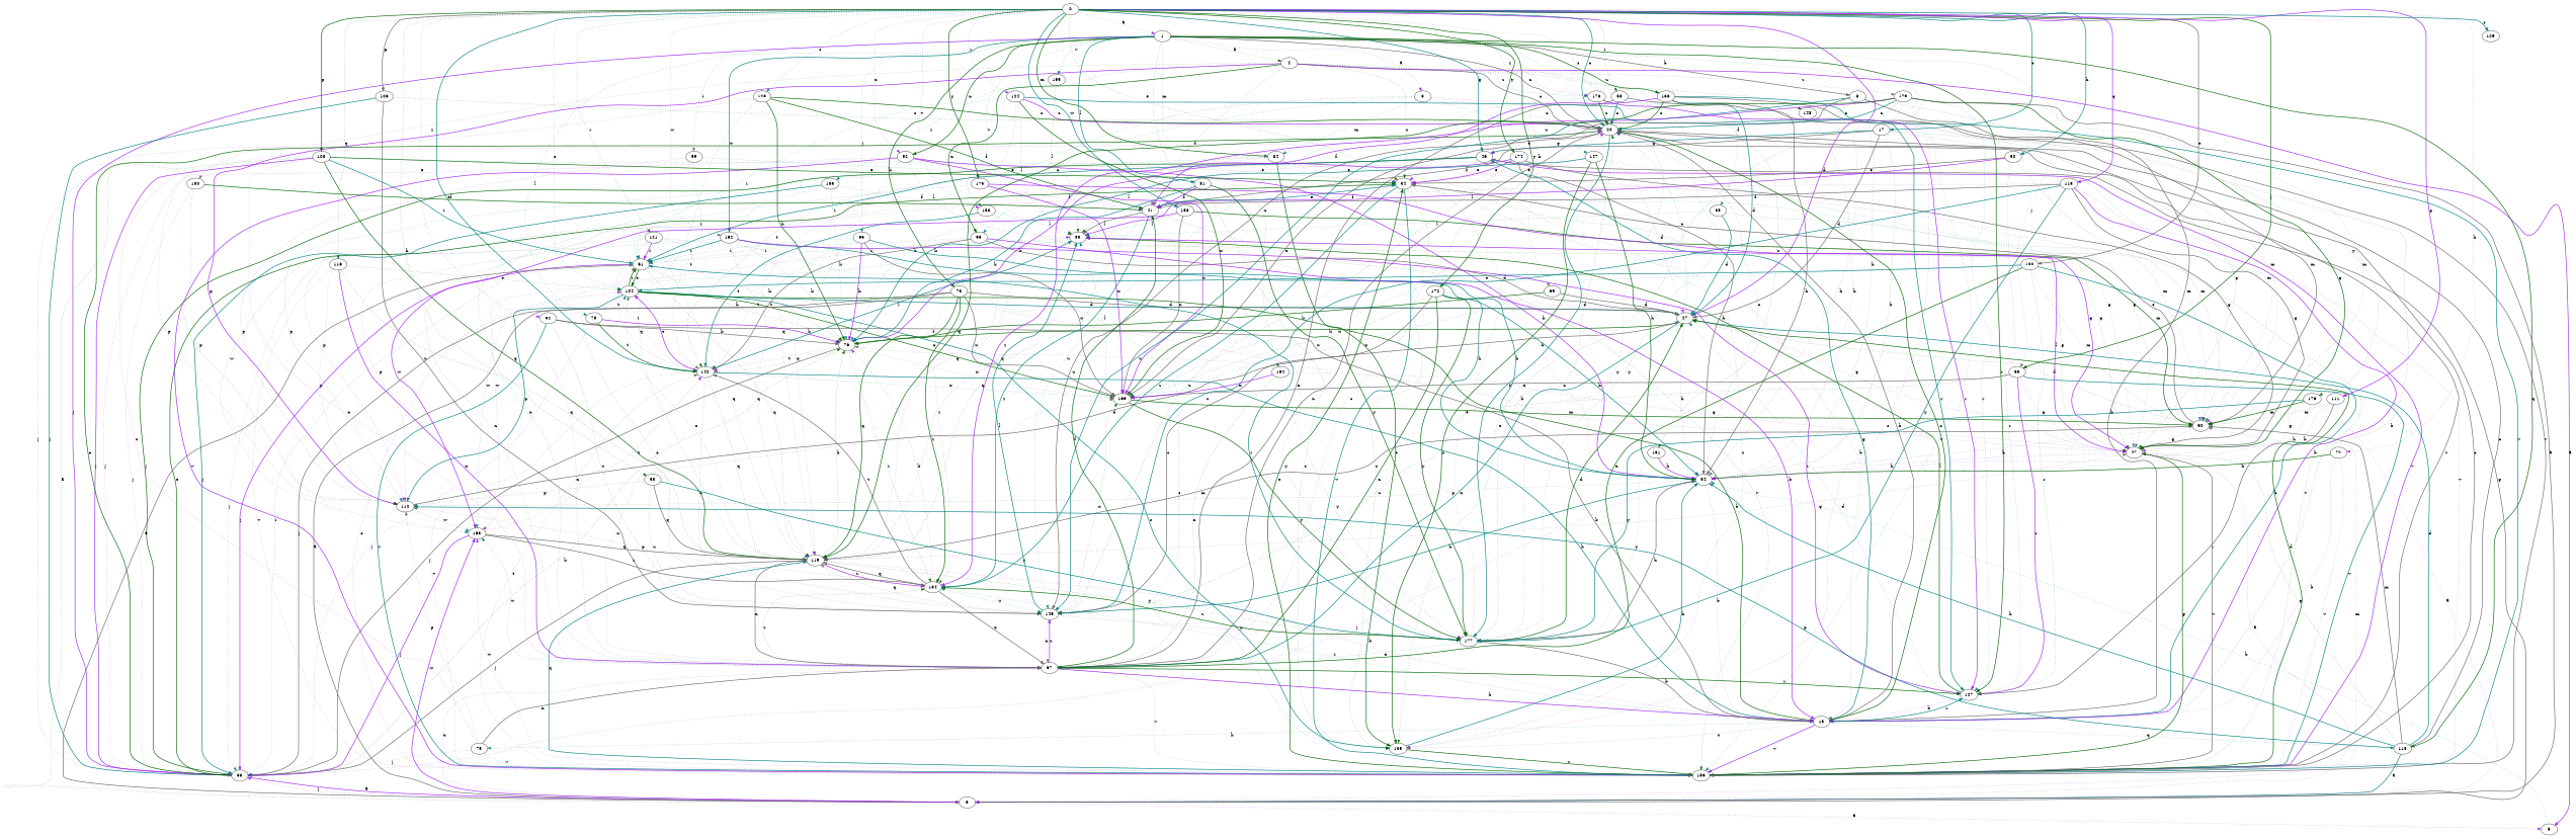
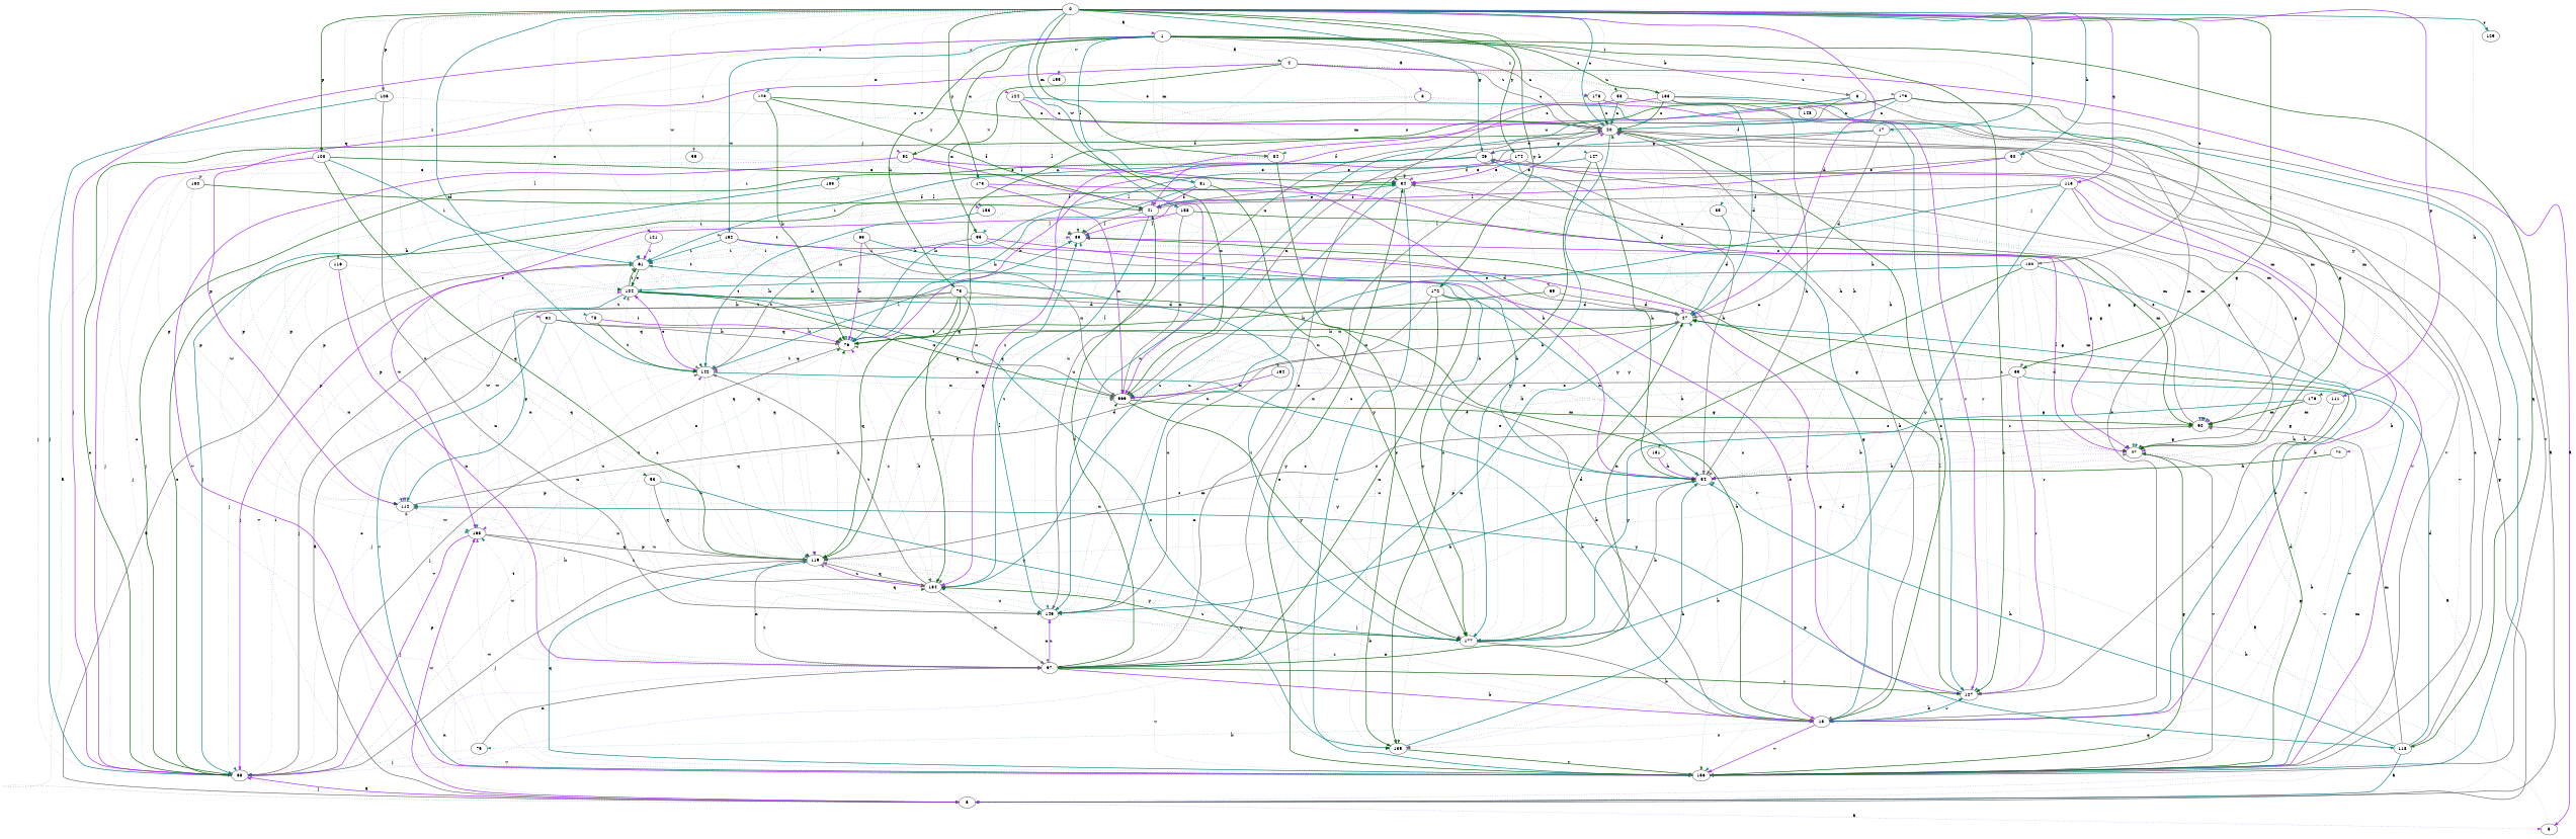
  strict digraph {
    edge [color=gray40 style=dotted]
    0
    1
    17
    20
    27
    32
    34
    46
    50
    53
    58
    63
    69
    72
    84
    92
    100
    104
    106
    108
    111
    113
    116
    121
    124
    128
    129
    142
    153
    158
    162
    172
    174
    175
    3
    4
    8
    35
    54
    59
    65
    68
    73
    78
    81
    118
    127
    131
    133
    155
    164
    178
    90
    41
    13
    97
    149
    156
    177
    76
    135
    184
    47
    119
    61
    83
    112
-   169
+   169 [label=969]
    6
    163
    95
    147
    5
    148
    179
    180
    183
    176
    75
    0 -> 1 [color=purple label=a]
    0 -> 17 [color=teal label=c style=bold]
    0 -> 20 [color=teal label=c style=bold]
    0 -> 27 [color=purple label=d style=bold]
    0 -> 32 [color=purple label=e]
    0 -> 34 [color=darkgreen label=e]
    0 -> 46 [color=teal label=g style=bold]
    0 -> 50 [color=teal label=h style=bold]
    0 -> 53 [color=darkgreen label=h]
    0 -> 58 [color=darkgreen label=i]
    0 -> 63 [color=darkgreen label=j style=bold]
    0 -> 69 [label=k]
    0 -> 72 [color=purple label=k]
    0 -> 84 [color=darkgreen label=m style=bold]
    0 -> 92 [color=purple label=n]
    0 -> 100 [label=o style=bold]
    0 -> 104 [color=teal label=o]
    0 -> 106 [label=p style=bold]
    0 -> 108 [color=darkgreen label=p style=bold]
    0 -> 111 [color=purple label=p style=bold]
    0 -> 113 [color=purple label=q style=bold]
    0 -> 116 [color=darkgreen label=q]
    0 -> 121 [color=darkgreen label=r]
    0 -> 124 [color=purple label=r]
    0 -> 128 [color=teal label=s]
    0 -> 129 [color=teal label=s style=bold]
    0 -> 142 [color=teal label=t style=bold]
    0 -> 153 [color=purple label=v]
    0 -> 158 [color=teal label=w style=bold]
    0 -> 162 [label=w]
    0 -> 172 [color=darkgreen label=y style=bold]
    0 -> 174 [color=darkgreen label=y style=bold]
    0 -> 175 [color=darkgreen label=y style=bold]
    1 -> 20 [label=c style=bold]
    1 -> 63 [label=j]
    1 -> 84 [label=m]
    1 -> 92 [color=darkgreen label=n style=bold]
    1 -> 153 [color=teal label=v]
    1 -> 162 [color=teal label=w style=bold]
    1 -> 3 [color=purple label=a]
    1 -> 4 [color=darkgreen label=a]
    1 -> 8 [label=b style=bold]
    1 -> 35 [color=teal label=f]
    1 -> 54 [color=teal label=h]
    1 -> 59 [label=i]
    1 -> 65 [color=teal label=j]
    1 -> 68 [color=purple label=j style=bold]
    1 -> 73 [color=darkgreen label=k style=bold]
    1 -> 78 [color=teal label=l]
    1 -> 81 [color=teal label=l style=bold]
    1 -> 118 [color=darkgreen label=q style=bold]
    1 -> 127 [color=darkgreen label=r style=bold]
    1 -> 131 [color=darkgreen label=s]
    1 -> 133 [color=darkgreen label=s style=bold]
    1 -> 155 [color=teal label=v]
    1 -> 164 [color=darkgreen label=x]
    1 -> 178 [color=purple label=z]
    17 -> 27 [label=d style=bold]
    17 -> 46 [color=teal label=g style=bold]
    17 -> 54 [color=darkgreen label=h]
    17 -> 90 [color=teal label=m]
    17 -> 41 [label=f style=bold]
    17 -> 13 [color=darkgreen label=b]
    20 -> 46 [color=purple label=g]
    20 -> 13 [label=b style=bold]
    20 -> 97 [label=n style=bold]
    20 -> 149 [label=u style=bold]
    20 -> 156 [label=v style=bold]
    20 -> 177 [color=teal label=y style=bold]
    27 -> 20 [color=teal label=c]
    27 -> 54 [color=purple label=h]
    27 -> 97 [color=teal label=n style=bold]
    27 -> 76 [color=darkgreen label=k style=bold]
    32 -> 13 [label=b style=bold]
    32 -> 149 [color=darkgreen label=u]
    32 -> 156 [color=teal label=v style=bold]
    32 -> 76 [label=k style=bold]
    34 -> 41 [color=purple label=f]
    34 -> 13 [label=b]
    34 -> 156 [color=teal label=v style=bold]
    34 -> 135 [color=darkgreen label=s]
    34 -> 184 [color=teal label=z style=bold]
    34 -> 47 [color=darkgreen label=g]
    46 -> 34 [label=e]
    46 -> 68 [color=darkgreen label=j style=bold]
    46 -> 156 [color=purple label=v style=bold]
    46 -> 76 [color=teal label=k]
    46 -> 135 [label=s]
    46 -> 119 [color=purple label=q]
    46 -> 61 [color=teal label=i style=bold]
    50 -> 34 [label=e style=bold]
    50 -> 127 [color=purple label=r]
    50 -> 90 [color=darkgreen label=m]
    50 -> 83 [color=purple label=l style=bold]
    53 -> 149 [color=purple label=u]
    53 -> 177 [color=teal label=y style=bold]
    53 -> 119 [label=q style=bold]
    53 -> 112 [color=teal label=p]
    58 -> 20 [color=teal label=c style=bold]
    58 -> 97 [label=n style=bold]
    58 -> 156 [label=v style=bold]
    58 -> 177 [color=teal label=y]
    63 -> 127 [color=purple label=r style=bold]
    63 -> 149 [color=darkgreen label=u]
    63 -> 156 [color=teal label=v style=bold]
    63 -> 47 [color=purple label=g]
    63 -> 169 [label=x style=bold]
    69 -> 27 [label=d style=bold]
    69 -> 76 [color=darkgreen label=k style=bold]
    69 -> 47 [color=purple label=g]
    69 -> 169 [color=teal label=x]
    72 -> 54 [color=darkgreen label=h style=bold]
    72 -> 13 [color=purple label=b]
    72 -> 156 [color=teal label=v]
    84 -> 34 [color=purple label=e]
    84 -> 90 [color=purple label=m]
    84 -> 135 [color=darkgreen label=s style=bold]
    84 -> 47 [label=g]
    84 -> 119 [color=purple label=q]
    84 -> 83 [color=darkgreen label=l]
    84 -> 112 [color=teal label=p]
    92 -> 34 [color=darkgreen label=e]
    92 -> 54 [color=purple label=h style=bold]
    92 -> 68 [color=purple label=j]
    92 -> 97 [color=teal label=n]
    92 -> 156 [color=purple label=v style=bold]
    92 -> 119 [label=q]
    92 -> 83 [color=purple label=l]
    92 -> 169 [color=purple label=x style=bold]
    100 -> 104 [color=teal label=o style=bold]
    100 -> 127 [color=darkgreen label=r]
    100 -> 90 [label=m]
    100 -> 13 [color=teal label=b style=bold]
    100 -> 97 [color=darkgreen label=n style=bold]
    100 -> 169 [color=teal label=x]
    104 -> 27 [color=teal label=d style=bold]
    104 -> 13 [color=darkgreen label=b style=bold]
    104 -> 97 [color=purple label=n]
    104 -> 135 [color=teal label=s style=bold]
    104 -> 61 [color=darkgreen label=i style=bold]
    104 -> 112 [color=teal label=p style=bold]
    104 -> 169 [color=darkgreen label=x style=bold]
    106 -> 20 [color=darkgreen label=c]
    106 -> 68 [color=teal label=j style=bold]
    106 -> 149 [label=u style=bold]
    108 -> 34 [color=darkgreen label=e style=bold]
    108 -> 68 [color=purple label=j style=bold]
    108 -> 90 [color=teal label=m]
    108 -> 97 [color=purple label=n]
    108 -> 119 [color=darkgreen label=q style=bold]
    108 -> 61 [color=teal label=i style=bold]
    108 -> 112 [label=p]
    108 -> 6 [color=darkgreen label=a]
    111 -> 54 [label=h]
    111 -> 127 [label=r style=bold]
    111 -> 90 [color=darkgreen label=m]
    113 -> 41 [label=f style=bold]
    113 -> 13 [color=purple label=b style=bold]
    113 -> 149 [color=teal label=u style=bold]
    113 -> 156 [color=purple label=v]
    113 -> 177 [color=teal label=y style=bold]
    113 -> 47 [label=g style=bold]
    113 -> 112 [color=purple label=p]
    116 -> 104 [color=darkgreen label=o]
    116 -> 97 [color=purple label=n style=bold]
    116 -> 156 [label=v]
    116 -> 119 [color=darkgreen label=q]
    116 -> 112 [label=p]
    121 -> 142 [label=t]
    121 -> 76 [label=k]
    121 -> 135 [color=teal label=s]
    121 -> 119 [color=teal label=q]
    121 -> 61 [color=purple label=i style=bold]
    121 -> 112 [label=p]
    124 -> 20 [color=purple label=c style=bold]
    124 -> 127 [color=teal label=r style=bold]
    124 -> 119 [color=purple label=q]
    124 -> 61 [color=teal label=i]
    124 -> 83 [label=l]
    124 -> 169 [color=darkgreen label=x style=bold]
    128 -> 20 [color=darkgreen label=c style=bold]
    128 -> 68 [color=purple label=j]
    128 -> 41 [color=darkgreen label=f style=bold]
    128 -> 76 [color=darkgreen label=k style=bold]
    128 -> 119 [color=teal label=q]
    142 -> 104 [color=purple label=o style=bold]
    142 -> 13 [color=teal label=b style=bold]
    142 -> 149 [color=darkgreen label=u]
    142 -> 156 [label=v]
    142 -> 119 [color=darkgreen label=q]
    142 -> 61 [label=i]
    142 -> 83 [color=teal label=l style=bold]
    142 -> 169 [color=teal label=x]
    153 -> 142 [color=teal label=t style=bold]
    153 -> 54 [label=h]
    153 -> 83 [color=darkgreen label=l]
    158 -> 90 [color=darkgreen label=m style=bold]
    158 -> 83 [color=teal label=l]
    158 -> 169 [label=x style=bold]
    158 -> 163 [color=purple label=w style=bold]
    162 -> 54 [color=teal label=h style=bold]
    162 -> 68 [color=teal label=j]
    162 -> 127 [color=purple label=r style=bold]
    162 -> 76 [color=darkgreen label=k]
    162 -> 119 [color=purple label=q]
    162 -> 61 [color=teal label=i style=bold]
    172 -> 27 [color=purple label=d]
    172 -> 54 [color=teal label=h style=bold]
    172 -> 97 [color=darkgreen label=n style=bold]
    172 -> 149 [label=u style=bold]
    172 -> 177 [color=darkgreen label=y style=bold]
    172 -> 169 [color=darkgreen label=x]
    174 -> 34 [color=purple label=e style=bold]
    174 -> 54 [label=h style=bold]
    174 -> 149 [color=darkgreen label=u]
    174 -> 76 [color=purple label=k style=bold]
    174 -> 47 [label=g style=bold]
    175 -> 41 [color=purple label=f]
    175 -> 97 [label=n]
    175 -> 47 [color=purple label=g style=bold]
    175 -> 169 [color=purple label=x style=bold]
    175 -> 163 [color=teal label=w]
    3 -> 20 [label=c]
    3 -> 84 [color=teal label=m]
    3 -> 142 [color=darkgreen label=t]
    3 -> 90 [color=purple label=m]
    3 -> 95 [color=teal label=n]
    3 -> 147 [color=teal label=u]
    4 -> 20 [label=c style=bold]
    4 -> 34 [color=darkgreen label=s]
    4 -> 178 [color=teal label=z]
    4 -> 41 [label=f]
    4 -> 112 [color=purple label=p style=bold]
    4 -> 95 [color=darkgreen label=n style=bold]
    4 -> 5 [color=purple label=a style=bold]
    4 -> 148 [color=darkgreen label=u]
    4 -> 179 [label=z]
    4 -> 180 [label=z]
    4 -> 183 [color=teal label=z]
    8 -> 20 [label=c]
    8 -> 13 [label=b style=bold]
    8 -> 149 [color=teal label=u style=bold]
    8 -> 135 [color=purple label=s]
    8 -> 169 [label=x style=bold]
    8 -> 176 [color=darkgreen label=y]
    35 -> 27 [color=teal label=d style=bold]
    35 -> 156 [color=darkgreen label=v]
    35 -> 83 [color=teal label=l]
    54 -> 20 [color=purple label=c]
    54 -> 68 [color=purple label=j]
    54 -> 13 [label=b]
    54 -> 112 [label=p]
    59 -> 34 [color=teal label=e]
    59 -> 142 [label=t]
    59 -> 112 [color=purple label=p]
    65 -> 142 [color=teal label=t]
    65 -> 54 [color=teal label=h style=bold]
    65 -> 76 [color=purple label=k style=bold]
    65 -> 61 [color=teal label=i]
    65 -> 169 [label=x style=bold]
    68 -> 20 [color=darkgreen label=c style=bold]
    68 -> 34 [color=darkgreen label=e style=bold]
    68 -> 76 [color=darkgreen label=k]
    68 -> 61 [color=teal label=i]
    68 -> 6 [color=purple label=a style=bold]
    73 -> 27 [label=d style=bold]
    73 -> 142 [label=t]
    73 -> 68 [label=j style=bold]
    73 -> 177 [color=purple label=y]
    73 -> 184 [color=darkgreen label=z style=bold]
    73 -> 119 [color=darkgreen label=q style=bold]
    73 -> 169 [label=x style=bold]
    73 -> 6 [label=a style=bold]
    78 -> 142 [color=darkgreen label=t style=bold]
    78 -> 68 [color=purple label=j]
    78 -> 76 [color=purple label=k style=bold]
    81 -> 41 [color=purple label=f style=bold]
    81 -> 177 [color=darkgreen label=y style=bold]
    81 -> 76 [color=teal label=k style=bold]
    81 -> 135 [color=darkgreen label=s]
    118 -> 20 [label=c style=bold]
    118 -> 27 [color=teal label=d style=bold]
    118 -> 54 [color=teal label=h style=bold]
    118 -> 90 [label=m style=bold]
    118 -> 47 [color=darkgreen label=g]
    118 -> 112 [color=teal label=p style=bold]
    118 -> 6 [color=teal label=a style=bold]
    127 -> 27 [color=teal label=d]
    127 -> 13 [color=purple label=b]
    127 -> 83 [color=darkgreen label=l style=bold]
    131 -> 54 [color=purple label=h style=bold]
    131 -> 177 [label=y]
    133 -> 20 [color=darkgreen label=c style=bold]
    133 -> 27 [color=teal label=d style=bold]
    133 -> 34 [color=purple label=e]
    133 -> 54 [label=h style=bold]
    133 -> 90 [label=m style=bold]
    133 -> 41 [color=purple label=f style=bold]
    133 -> 156 [color=teal label=v style=bold]
    155 -> 83 [color=darkgreen label=l]
    164 -> 97 [color=darkgreen label=n]
    164 -> 177 [color=purple label=y]
    164 -> 47 [color=purple label=g]
    164 -> 169 [color=purple label=x style=bold]
    178 -> 20 [color=darkgreen label=c style=bold]
    178 -> 127 [color=purple label=r style=bold]
    178 -> 149 [color=teal label=u]
    178 -> 177 [label=y]
    178 -> 47 [color=darkgreen label=g]
    90 -> 27 [color=darkgreen label=d]
    90 -> 34 [label=e style=bold]
    90 -> 54 [label=h]
    90 -> 47 [label=g]
    41 -> 34 [color=teal label=e style=bold]
    41 -> 156 [color=darkgreen label=v]
    41 -> 184 [color=teal label=z style=bold]
    41 -> 119 [color=darkgreen label=q]
    41 -> 83 [label=l style=bold]
    13 -> 20 [color=darkgreen label=c style=bold]
    13 -> 46 [color=teal label=g style=bold]
    13 -> 118 [color=teal label=q]
    13 -> 127 [color=teal label=r style=bold]
    13 -> 156 [color=purple label=v style=bold]
    13 -> 135 [label=s]
    13 -> 184 [color=teal label=z]
    13 -> 75 [color=teal label=k]
    97 -> 20 [color=purple label=c]
    97 -> 127 [color=darkgreen label=r style=bold]
    97 -> 41 [color=darkgreen label=f style=bold]
    97 -> 13 [color=purple label=b style=bold]
    97 -> 149 [color=purple label=u style=bold]
    97 -> 156 [label=v]
    97 -> 184 [color=darkgreen label=z]
    97 -> 169 [label=x]
    97 -> 163 [color=teal label=w]
    149 -> 104 [color=teal label=o]
    149 -> 54 [color=teal label=h style=bold]
    149 -> 97 [label=n]
    149 -> 177 [color=purple label=y]
    149 -> 119 [label=q]
    149 -> 83 [color=teal label=l style=bold]
    149 -> 169 [color=darkgreen label=x]
    156 -> 20 [label=c style=bold]
    156 -> 27 [color=darkgreen label=d style=bold]
    156 -> 34 [color=darkgreen label=e style=bold]
    156 -> 104 [color=purple label=o]
    156 -> 142 [label=t]
    156 -> 47 [color=darkgreen label=g style=bold]
    156 -> 119 [color=teal label=q style=bold]
    156 -> 163 [color=purple label=w]
    177 -> 20 [color=darkgreen label=c]
    177 -> 27 [color=darkgreen label=d style=bold]
    177 -> 34 [label=e]
    177 -> 54 [label=h style=bold]
    177 -> 13 [label=b style=bold]
    177 -> 97 [color=teal label=n]
    177 -> 184 [color=darkgreen label=z style=bold]
    177 -> 61 [color=teal label=i style=bold]
    76 -> 142 [color=purple label=t]
    76 -> 68 [label=j style=bold]
    76 -> 184 [color=darkgreen label=z]
    76 -> 169 [label=x]
    135 -> 54 [color=teal label=h style=bold]
    135 -> 156 [color=darkgreen label=v style=bold]
    184 -> 142 [label=t style=bold]
    184 -> 97 [label=n style=bold]
    184 -> 149 [color=teal label=u]
    184 -> 76 [color=purple label=k]
    184 -> 119 [label=q style=bold]
    184 -> 112 [label=p]
    47 -> 54 [color=purple label=h]
    47 -> 156 [label=v style=bold]
    47 -> 76 [label=k]
    47 -> 83 [color=purple label=l style=bold]
    47 -> 6 [color=purple label=a]
    119 -> 104 [label=o]
    119 -> 68 [label=j style=bold]
    119 -> 90 [label=m style=bold]
    119 -> 13 [color=purple label=b]
    119 -> 97 [label=n style=bold]
    119 -> 177 [color=darkgreen label=y]
    119 -> 76 [color=darkgreen label=k]
    119 -> 184 [color=purple label=z style=bold]
    119 -> 47 [label=g]
    61 -> 104 [color=darkgreen label=o style=bold]
    61 -> 68 [color=purple label=j style=bold]
    61 -> 76 [color=darkgreen label=k]
    61 -> 119 [color=darkgreen label=q]
    61 -> 6 [label=a style=bold]
    83 -> 61 [color=teal label=i]
    83 -> 163 [color=teal label=w]
    112 -> 27 [label=d style=bold]
    112 -> 163 [color=teal label=w]
    169 -> 90 [color=darkgreen label=m style=bold]
    169 -> 177 [color=darkgreen label=y style=bold]
    169 -> 83 [color=teal label=l]
    6 -> 46 [label=g style=bold]
    6 -> 68 [color=purple label=j]
    6 -> 90 [label=m]
    6 -> 97 [color=purple label=n]
    6 -> 163 [color=purple label=w style=bold]
    6 -> 5 [color=purple label=a]
    163 -> 142 [color=purple label=t]
    163 -> 68 [color=purple label=j style=bold]
    163 -> 184 [label=z style=bold]
    163 -> 119 [label=q style=bold]
    95 -> 27 [label=d style=bold]
    95 -> 142 [label=t style=bold]
    95 -> 13 [color=purple label=b style=bold]
    95 -> 184 [label=z]
    95 -> 47 [color=darkgreen label=g]
    95 -> 61 [label=i]
    95 -> 163 [color=purple label=w]
    147 -> 27 [color=purple label=d]
    147 -> 34 [color=purple label=e]
    147 -> 54 [color=darkgreen label=h style=bold]
    147 -> 76 [color=teal label=k style=bold]
    147 -> 135 [color=darkgreen label=s style=bold]
    147 -> 47 [color=teal label=g]
    5 -> 54 [color=teal label=h]
    148 -> 54 [color=purple label=h]
    179 -> 20 [color=teal label=c style=bold]
    179 -> 54 [label=h]
    179 -> 127 [color=teal label=r]
    179 -> 90 [label=m]
    179 -> 156 [color=teal label=v]
    179 -> 135 [color=darkgreen label=e]
    179 -> 184 [color=purple label=z style=bold]
    179 -> 47 [color=darkgreen label=g style=bold]
    179 -> 119 [color=darkgreen label=q style=bold]
    179 -> 6 [label=a style=bold]
    180 -> 68 [label=j]
    180 -> 41 [color=darkgreen label=f style=bold]
    180 -> 112 [color=darkgreen label=p]
    183 -> 68 [color=teal label=j style=bold]
    183 -> 41 [label=f]
    183 -> 76 [color=teal label=k]
    183 -> 61 [color=teal label=i]
    176 -> 54 [color=purple label=h]
    176 -> 90 [color=darkgreen label=m style=bold]
    176 -> 177 [color=teal label=y style=bold]
    176 -> 47 [color=purple label=g]
    176 -> 6 [color=purple label=a]
    75 -> 20 [color=purple label=c]
    75 -> 68 [color=teal label=j]
    75 -> 97 [label=n style=bold]
    75 -> 156 [label=v]
    75 -> 112 [label=p]
  }
